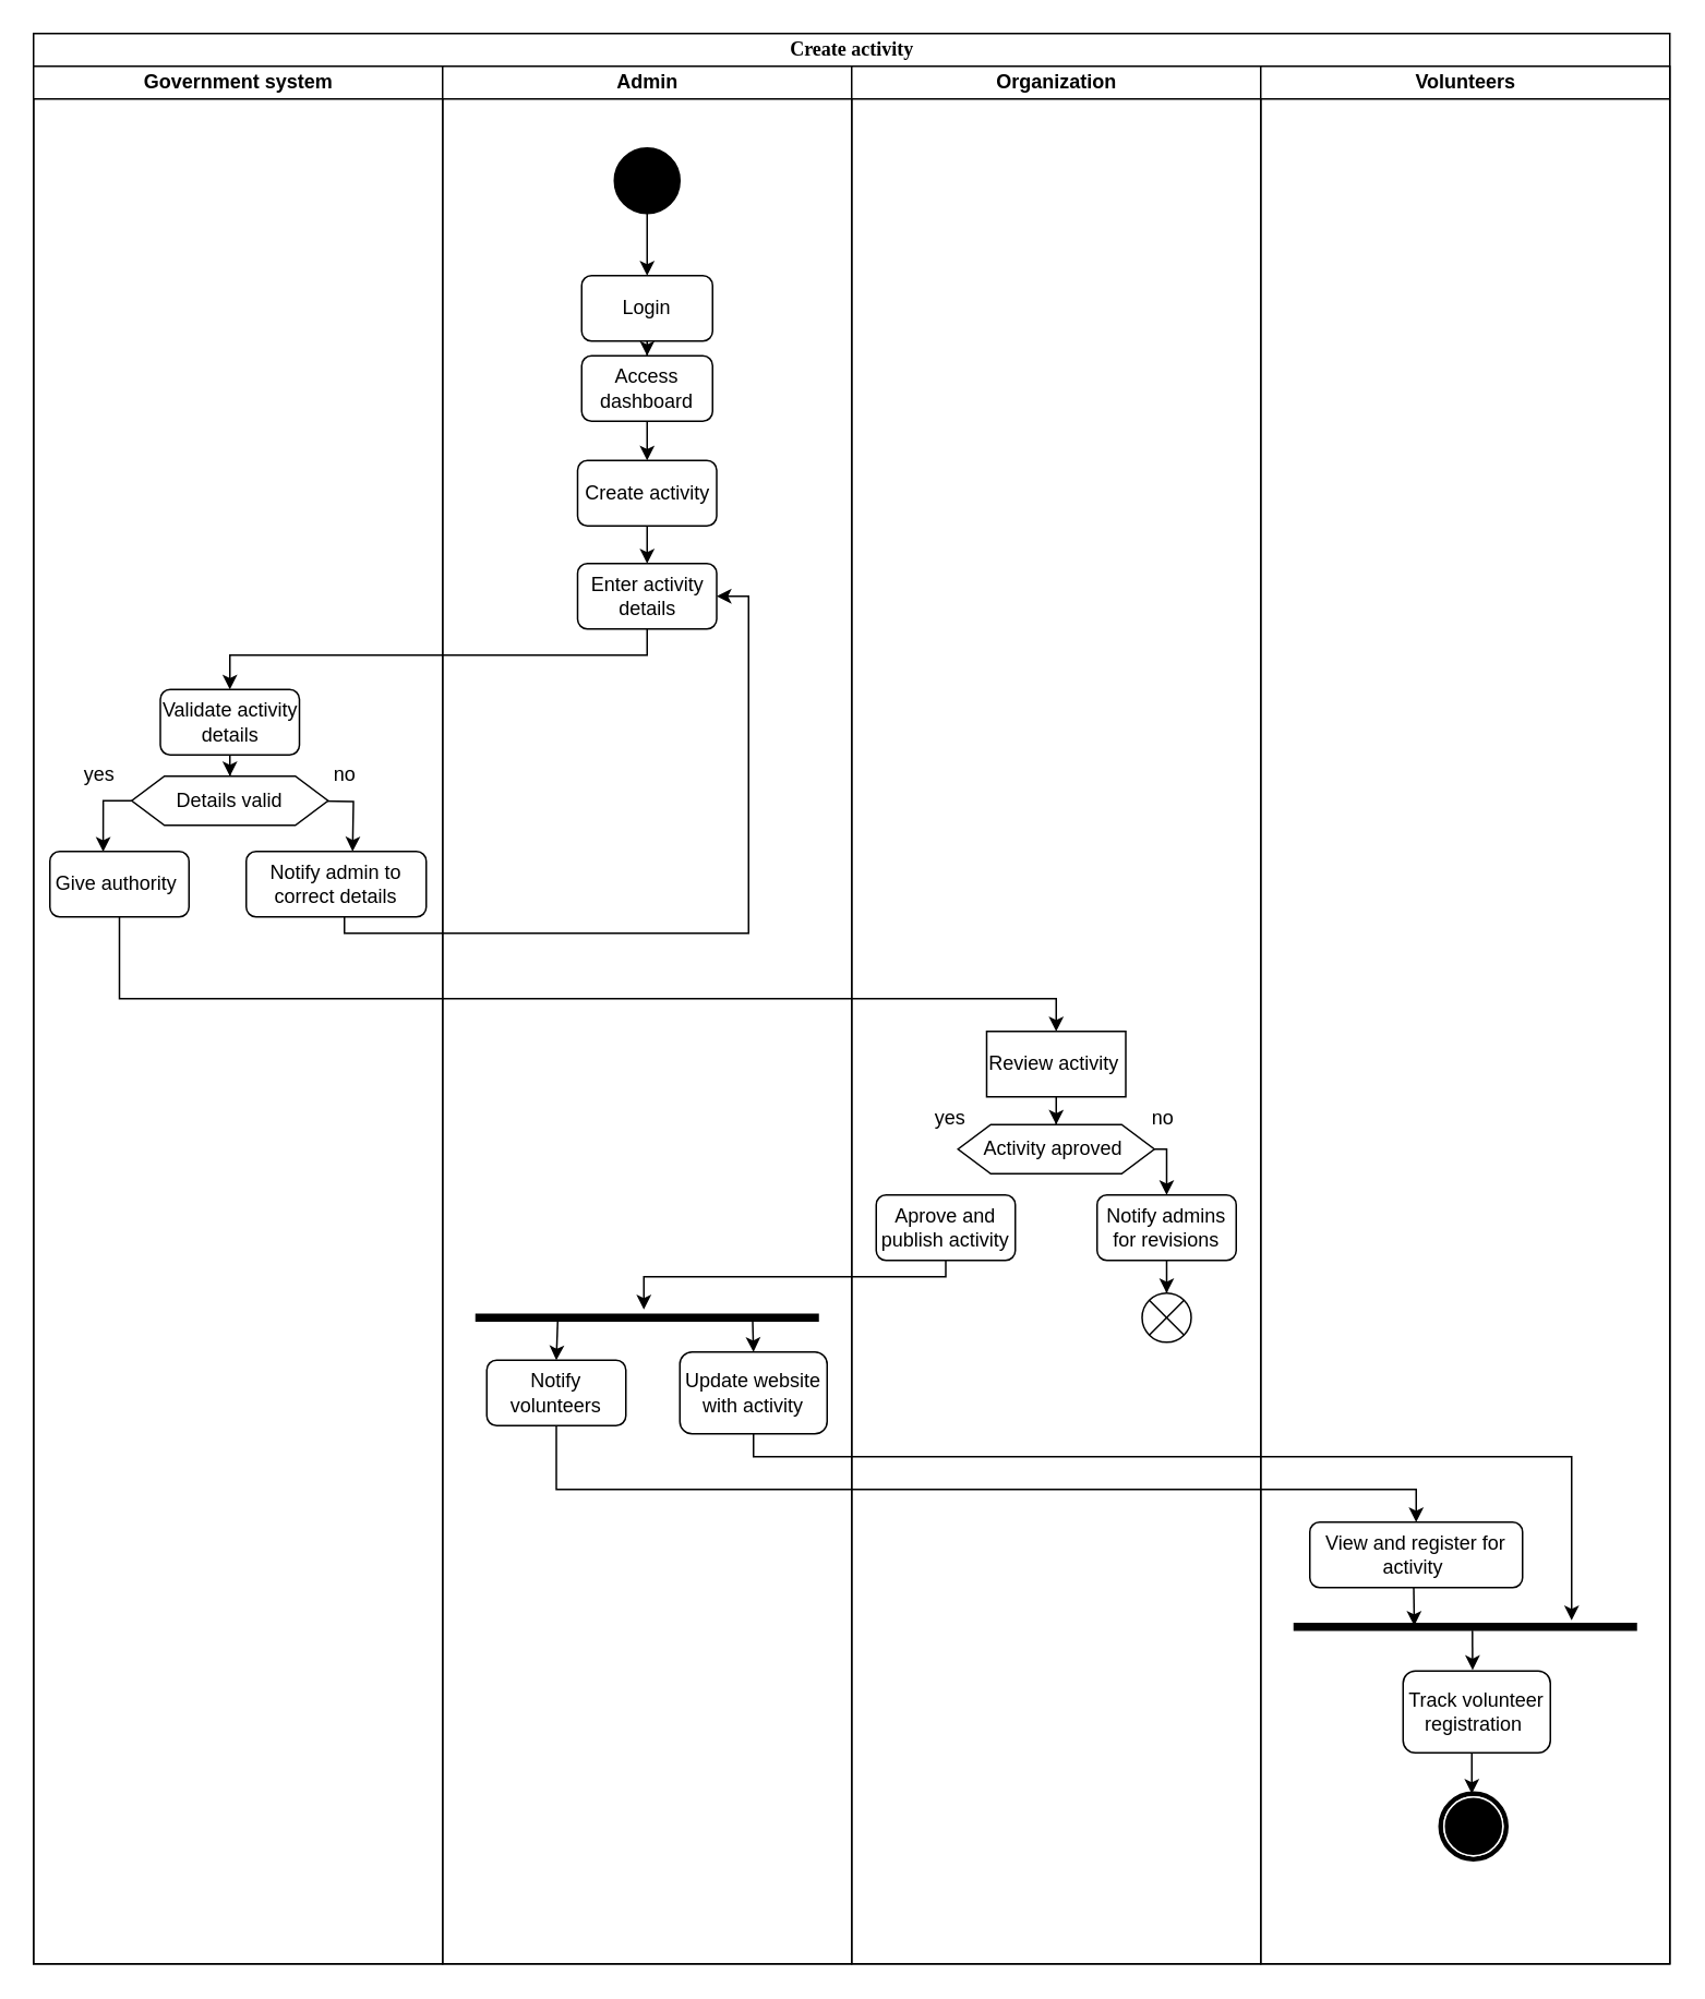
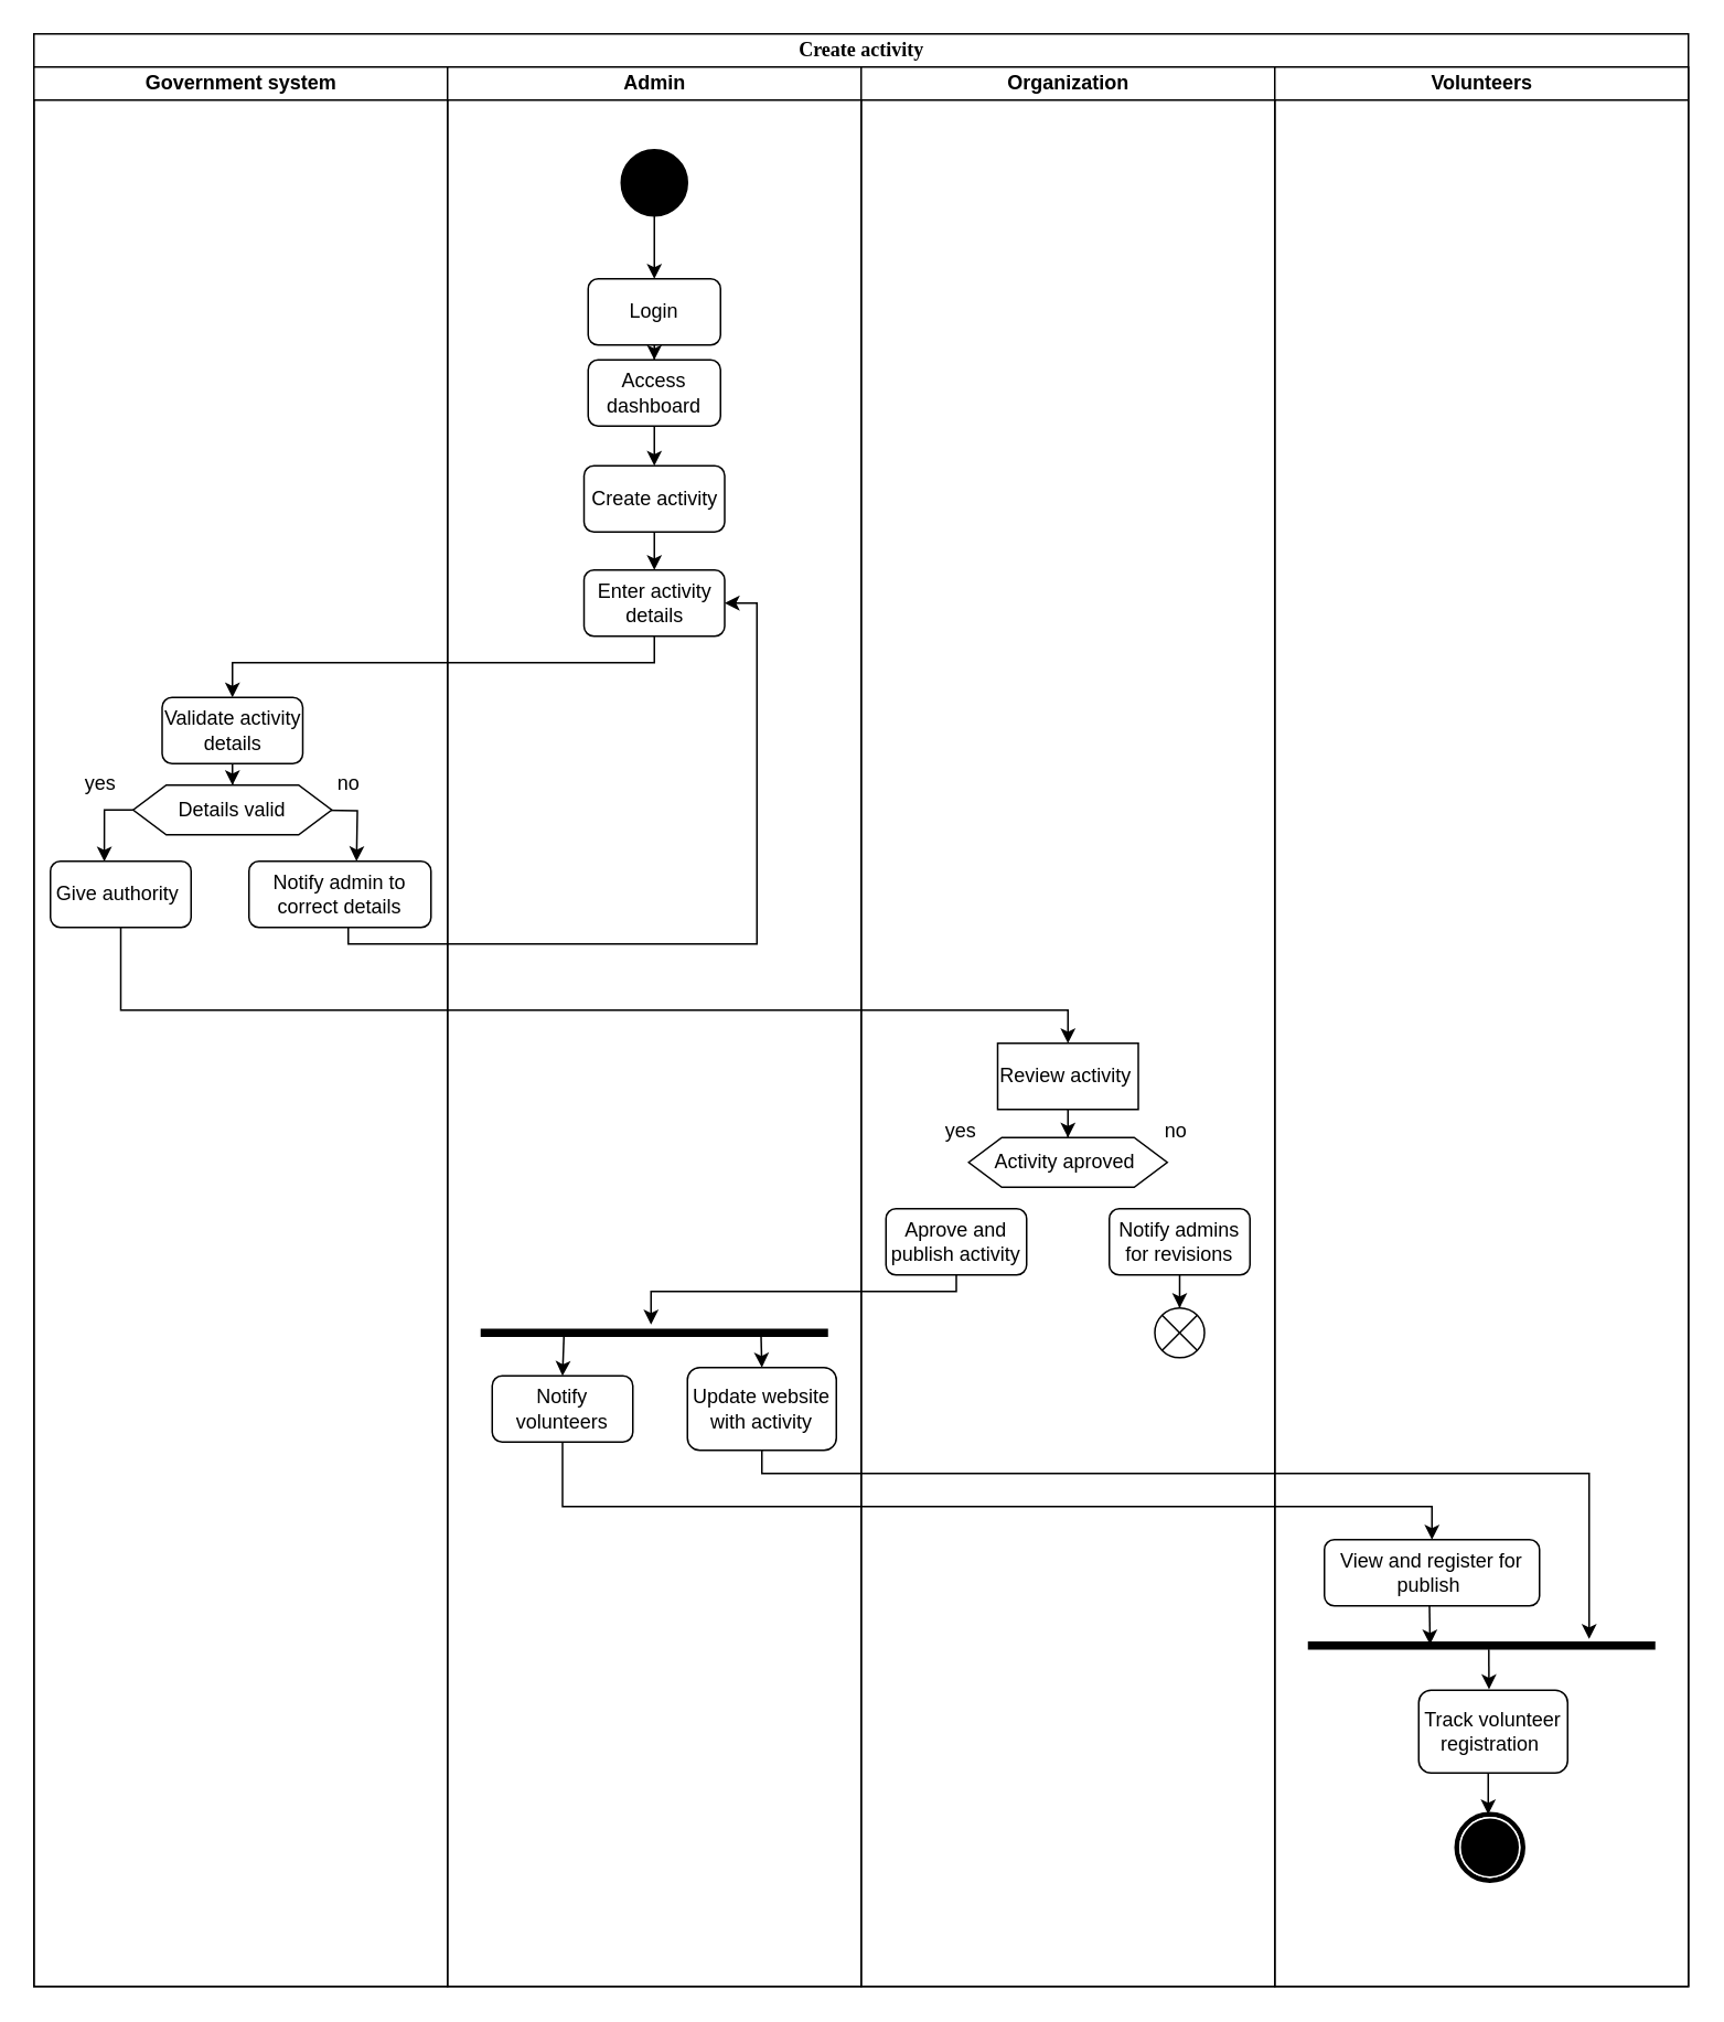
  <mxCell id="0" />
  <mxCell id="1" parent="0" />
  <mxCell id="2" value="Create activity" style="swimlane;html=1;childLayout=stackLayout;startSize=20;rounded=0;shadow=0;comic=0;labelBackgroundColor=none;strokeWidth=1;fontFamily=Verdana;fontSize=12;align=center;movable=1;resizable=1;rotatable=1;deletable=1;editable=1;locked=0;connectable=1;" vertex="1" parent="1"><mxGeometry x="20" y="20" width="1000" height="1180" as="geometry" /></mxCell>
  <mxCell id="3" value="Government system" style="swimlane;html=1;startSize=20;" vertex="1" parent="2"><mxGeometry y="20" width="250" height="1160" as="geometry" /></mxCell>
  <mxCell id="4" value="" style="edgeStyle=orthogonalEdgeStyle;rounded=0;orthogonalLoop=1;jettySize=auto;html=1;entryX=0.5;entryY=0;entryDx=0;entryDy=0;" edge="1" parent="3" source="5" target="7"><mxGeometry relative="1" as="geometry" /></mxCell>
  <mxCell id="5" value="Validate activity details" style="rounded=1;whiteSpace=wrap;html=1;" vertex="1" parent="3"><mxGeometry x="77.5" y="381" width="85" height="40" as="geometry" /></mxCell>
  <mxCell id="6" style="edgeStyle=orthogonalEdgeStyle;rounded=0;orthogonalLoop=1;jettySize=auto;html=1;" edge="1" parent="3"><mxGeometry relative="1" as="geometry"><mxPoint x="195" y="480" as="targetPoint" /><mxPoint x="164.947" y="449.04" as="sourcePoint" /></mxGeometry></mxCell>
  <mxCell id="7" value="Details valid" style="shape=hexagon;perimeter=hexagonPerimeter2;whiteSpace=wrap;html=1;fixedSize=1;" vertex="1" parent="3"><mxGeometry x="60" y="434" width="120" height="30" as="geometry" /></mxCell>
  <mxCell id="8" value="Give authority&amp;nbsp;" style="rounded=1;whiteSpace=wrap;html=1;" vertex="1" parent="3"><mxGeometry x="10" y="480" width="85" height="40" as="geometry" /></mxCell>
  <mxCell id="9" value="Notify admin to correct details" style="rounded=1;whiteSpace=wrap;html=1;" vertex="1" parent="3"><mxGeometry x="130" y="480" width="110" height="40" as="geometry" /></mxCell>
  <mxCell id="10" style="edgeStyle=orthogonalEdgeStyle;rounded=0;orthogonalLoop=1;jettySize=auto;html=1;exitX=0;exitY=0.5;exitDx=0;exitDy=0;entryX=0.383;entryY=0.004;entryDx=0;entryDy=0;entryPerimeter=0;" edge="1" parent="3" source="7" target="8"><mxGeometry relative="1" as="geometry"><mxPoint x="40.05" y="480" as="targetPoint" /><mxPoint x="9.997" y="449.04" as="sourcePoint" /></mxGeometry></mxCell>
  <mxCell id="11" value="Admin" style="swimlane;html=1;startSize=20;" vertex="1" parent="2"><mxGeometry x="250" y="20" width="250" height="1160" as="geometry" /></mxCell>
  <mxCell id="12" value="Notify volunteers" style="rounded=1;whiteSpace=wrap;html=1;" vertex="1" parent="11"><mxGeometry x="27" y="791" width="85" height="40" as="geometry" /></mxCell>
  <mxCell id="13" value="" style="ellipse;whiteSpace=wrap;html=1;rounded=0;shadow=0;comic=0;labelBackgroundColor=none;strokeWidth=1;fillColor=#000000;fontFamily=Verdana;fontSize=12;align=center;" vertex="1" parent="11"><mxGeometry x="105" y="50" width="40" height="40" as="geometry" /></mxCell>
  <mxCell id="14" value="" style="edgeStyle=orthogonalEdgeStyle;rounded=0;orthogonalLoop=1;jettySize=auto;html=1;entryX=0.5;entryY=0;entryDx=0;entryDy=0;" edge="1" parent="11" source="15" target="18"><mxGeometry relative="1" as="geometry" /></mxCell>
  <mxCell id="15" value="Login" style="rounded=1;whiteSpace=wrap;html=1;" vertex="1" parent="11"><mxGeometry x="85" y="128" width="80" height="40" as="geometry" /></mxCell>
  <mxCell id="16" value="" style="edgeStyle=orthogonalEdgeStyle;rounded=0;orthogonalLoop=1;jettySize=auto;html=1;" edge="1" parent="11" source="13" target="15"><mxGeometry relative="1" as="geometry" /></mxCell>
  <mxCell id="17" value="" style="edgeStyle=orthogonalEdgeStyle;rounded=0;orthogonalLoop=1;jettySize=auto;html=1;entryX=0.5;entryY=0;entryDx=0;entryDy=0;" edge="1" parent="11" source="18" target="20"><mxGeometry relative="1" as="geometry" /></mxCell>
  <mxCell id="18" value="Access dashboard" style="rounded=1;whiteSpace=wrap;html=1;" vertex="1" parent="11"><mxGeometry x="85" y="177" width="80" height="40" as="geometry" /></mxCell>
  <mxCell id="19" value="" style="edgeStyle=orthogonalEdgeStyle;rounded=0;orthogonalLoop=1;jettySize=auto;html=1;" edge="1" parent="11" source="20" target="21"><mxGeometry relative="1" as="geometry" /></mxCell>
  <mxCell id="20" value="Create activity" style="rounded=1;whiteSpace=wrap;html=1;" vertex="1" parent="11"><mxGeometry x="82.5" y="241" width="85" height="40" as="geometry" /></mxCell>
  <mxCell id="21" value="Enter activity details" style="rounded=1;whiteSpace=wrap;html=1;" vertex="1" parent="11"><mxGeometry x="82.5" y="304" width="85" height="40" as="geometry" /></mxCell>
  <mxCell id="22" value="Update website with activity" style="rounded=1;whiteSpace=wrap;html=1;" vertex="1" parent="11"><mxGeometry x="145" y="786" width="90" height="50" as="geometry" /></mxCell>
  <mxCell id="23" value="" style="line;strokeWidth=5;fillColor=none;align=left;verticalAlign=middle;spacingTop=-1;spacingLeft=3;spacingRight=3;rotatable=0;labelPosition=right;points=[];portConstraint=eastwest;strokeColor=inherit;" vertex="1" parent="11"><mxGeometry x="20" y="761" width="210" height="8" as="geometry" /></mxCell>
  <mxCell id="24" value="" style="endArrow=classic;html=1;rounded=0;exitX=0.807;exitY=0.622;exitDx=0;exitDy=0;exitPerimeter=0;entryX=0.5;entryY=0;entryDx=0;entryDy=0;" edge="1" parent="11" source="23" target="22"><mxGeometry width="50" height="50" relative="1" as="geometry"><mxPoint x="140" y="740" as="sourcePoint" /><mxPoint x="190" y="690" as="targetPoint" /></mxGeometry></mxCell>
  <mxCell id="25" value="" style="endArrow=classic;html=1;rounded=0;exitX=0.24;exitY=0.572;exitDx=0;exitDy=0;exitPerimeter=0;entryX=0.5;entryY=0;entryDx=0;entryDy=0;" edge="1" parent="11" source="23" target="12"><mxGeometry width="50" height="50" relative="1" as="geometry"><mxPoint x="130" y="730" as="sourcePoint" /><mxPoint x="180" y="680" as="targetPoint" /></mxGeometry></mxCell>
  <mxCell id="26" value="Organization" style="swimlane;html=1;startSize=20;" vertex="1" parent="2"><mxGeometry x="500" y="20" width="250" height="1160" as="geometry" /></mxCell>
  <mxCell id="27" value="" style="edgeStyle=orthogonalEdgeStyle;rounded=0;orthogonalLoop=1;jettySize=auto;html=1;entryX=0.5;entryY=0;entryDx=0;entryDy=0;" edge="1" parent="26" source="28" target="30"><mxGeometry relative="1" as="geometry" /></mxCell>
  <mxCell id="28" value="Review activity&amp;nbsp;" style="whiteSpace=wrap;html=1;rounded=0;" vertex="1" parent="26"><mxGeometry x="82.5" y="590" width="85" height="40" as="geometry" /></mxCell>
- <mxCell id="29" style="edgeStyle=orthogonalEdgeStyle;rounded=0;orthogonalLoop=1;jettySize=auto;html=1;entryX=0.5;entryY=0;entryDx=0;entryDy=0;" edge="1" parent="26" source="30" target="33"><mxGeometry relative="1" as="geometry"><Array as="points"><mxPoint x="193" y="662" /></Array></mxGeometry></mxCell>
  <mxCell id="30" value="Activity aproved&amp;nbsp;" style="shape=hexagon;perimeter=hexagonPerimeter2;whiteSpace=wrap;html=1;fixedSize=1;" vertex="1" parent="26"><mxGeometry x="65" y="647" width="120" height="30" as="geometry" /></mxCell>
  <mxCell id="31" value="Aprove and publish activity" style="rounded=1;whiteSpace=wrap;html=1;" vertex="1" parent="26"><mxGeometry x="15" y="690" width="85" height="40" as="geometry" /></mxCell>
  <mxCell id="32" value="" style="edgeStyle=orthogonalEdgeStyle;rounded=0;orthogonalLoop=1;jettySize=auto;html=1;" edge="1" parent="26" source="33" target="34"><mxGeometry relative="1" as="geometry" /></mxCell>
  <mxCell id="33" value="Notify admins for revisions" style="rounded=1;whiteSpace=wrap;html=1;" vertex="1" parent="26"><mxGeometry x="150" y="690" width="85" height="40" as="geometry" /></mxCell>
  <mxCell id="34" value="" style="shape=sumEllipse;perimeter=ellipsePerimeter;whiteSpace=wrap;html=1;backgroundOutline=1;" vertex="1" parent="26"><mxGeometry x="177.5" y="750" width="30" height="30" as="geometry" /></mxCell>
  <mxCell id="35" value="Volunteers" style="swimlane;html=1;startSize=20;" vertex="1" parent="2"><mxGeometry x="750" y="20" width="250" height="1160" as="geometry" /></mxCell>
  <mxCell id="36" value="" style="edgeStyle=orthogonalEdgeStyle;rounded=0;orthogonalLoop=1;jettySize=auto;html=1;" edge="1" parent="35"><mxGeometry relative="1" as="geometry"><mxPoint x="129" y="1031" as="sourcePoint" /><mxPoint x="129" y="1056" as="targetPoint" /></mxGeometry></mxCell>
  <mxCell id="37" value="Track volunteer registration&amp;nbsp;" style="rounded=1;whiteSpace=wrap;html=1;" vertex="1" parent="35"><mxGeometry x="87" y="981" width="90" height="50" as="geometry" /></mxCell>
- <mxCell id="38" value="View and register for activity&amp;nbsp;" style="rounded=1;whiteSpace=wrap;html=1;" vertex="1" parent="35"><mxGeometry x="30" y="890" width="130" height="40" as="geometry" /></mxCell>
+ <mxCell id="38" value="View and register for publish&amp;nbsp;" style="rounded=1;whiteSpace=wrap;html=1;" vertex="1" parent="35"><mxGeometry x="30" y="890" width="130" height="40" as="geometry" /></mxCell>
  <mxCell id="39" value="" style="shape=mxgraph.bpmn.shape;html=1;verticalLabelPosition=bottom;labelBackgroundColor=#ffffff;verticalAlign=top;perimeter=ellipsePerimeter;outline=end;symbol=terminate;rounded=0;shadow=0;comic=0;strokeWidth=1;fontFamily=Verdana;fontSize=12;align=center;" vertex="1" parent="35"><mxGeometry x="110" y="1056" width="40" height="40" as="geometry" /></mxCell>
  <mxCell id="40" value="" style="line;strokeWidth=5;fillColor=none;align=left;verticalAlign=middle;spacingTop=-1;spacingLeft=3;spacingRight=3;rotatable=0;labelPosition=right;points=[];portConstraint=eastwest;strokeColor=inherit;" vertex="1" parent="35"><mxGeometry x="20" y="950" width="210" height="8" as="geometry" /></mxCell>
  <mxCell id="41" value="" style="endArrow=classic;html=1;rounded=0;exitX=0.25;exitY=1;exitDx=0;exitDy=0;entryX=0.204;entryY=0.424;entryDx=0;entryDy=0;entryPerimeter=0;" edge="1" parent="35"><mxGeometry width="50" height="50" relative="1" as="geometry"><mxPoint x="93.5" y="930" as="sourcePoint" /><mxPoint x="93.84" y="953.392" as="targetPoint" /></mxGeometry></mxCell>
  <mxCell id="42" value="" style="endArrow=classic;html=1;rounded=0;exitX=0.535;exitY=0.795;exitDx=0;exitDy=0;exitPerimeter=0;entryX=0.583;entryY=-0.011;entryDx=0;entryDy=0;entryPerimeter=0;" edge="1" parent="35"><mxGeometry width="50" height="50" relative="1" as="geometry"><mxPoint x="129.35" y="956.36" as="sourcePoint" /><mxPoint x="129.47" y="980.45" as="targetPoint" /></mxGeometry></mxCell>
  <mxCell id="43" style="edgeStyle=orthogonalEdgeStyle;rounded=0;orthogonalLoop=1;jettySize=auto;html=1;" edge="1" parent="2" source="21" target="5"><mxGeometry relative="1" as="geometry"><Array as="points"><mxPoint x="375" y="380" /><mxPoint x="120" y="380" /></Array></mxGeometry></mxCell>
  <mxCell id="44" style="edgeStyle=orthogonalEdgeStyle;rounded=0;orthogonalLoop=1;jettySize=auto;html=1;entryX=0.5;entryY=0;entryDx=0;entryDy=0;exitX=0.5;exitY=1;exitDx=0;exitDy=0;" edge="1" parent="2" source="8" target="28"><mxGeometry relative="1" as="geometry"><Array as="points"><mxPoint x="53" y="590" /><mxPoint x="625" y="590" /></Array></mxGeometry></mxCell>
  <mxCell id="45" style="edgeStyle=orthogonalEdgeStyle;rounded=0;orthogonalLoop=1;jettySize=auto;html=1;" edge="1" parent="2" source="31"><mxGeometry relative="1" as="geometry"><mxPoint x="373" y="780" as="targetPoint" /><Array as="points"><mxPoint x="558" y="760" /><mxPoint x="373" y="760" /></Array></mxGeometry></mxCell>
  <mxCell id="46" style="edgeStyle=orthogonalEdgeStyle;rounded=0;orthogonalLoop=1;jettySize=auto;html=1;" edge="1" parent="2" source="22"><mxGeometry relative="1" as="geometry"><mxPoint x="940" y="970" as="targetPoint" /><Array as="points"><mxPoint x="440" y="870" /><mxPoint x="940" y="870" /></Array></mxGeometry></mxCell>
  <mxCell id="47" style="edgeStyle=orthogonalEdgeStyle;rounded=0;orthogonalLoop=1;jettySize=auto;html=1;" edge="1" parent="2" source="12" target="38"><mxGeometry relative="1" as="geometry"><Array as="points"><mxPoint x="320" y="890" /><mxPoint x="845" y="890" /></Array></mxGeometry></mxCell>
  <mxCell id="48" style="edgeStyle=orthogonalEdgeStyle;rounded=0;orthogonalLoop=1;jettySize=auto;html=1;entryX=1;entryY=0.5;entryDx=0;entryDy=0;" edge="1" parent="2" source="9" target="21"><mxGeometry relative="1" as="geometry"><Array as="points"><mxPoint x="190" y="550" /><mxPoint x="437" y="550" /><mxPoint x="437" y="344" /></Array></mxGeometry></mxCell>
  <mxCell id="49" value="no" style="text;html=1;align=center;verticalAlign=middle;resizable=0;points=[];autosize=1;strokeColor=none;fillColor=none;" vertex="1" parent="1"><mxGeometry x="190" y="458" width="40" height="30" as="geometry" /></mxCell>
  <mxCell id="50" value="yes" style="text;html=1;align=center;verticalAlign=middle;resizable=0;points=[];autosize=1;strokeColor=none;fillColor=none;" vertex="1" parent="1"><mxGeometry x="40" y="458" width="40" height="30" as="geometry" /></mxCell>
  <mxCell id="51" value="no" style="text;html=1;align=center;verticalAlign=middle;resizable=0;points=[];autosize=1;strokeColor=none;fillColor=none;" vertex="1" parent="1"><mxGeometry x="690" y="668" width="40" height="30" as="geometry" /></mxCell>
  <mxCell id="52" value="yes" style="text;html=1;align=center;verticalAlign=middle;resizable=0;points=[];autosize=1;strokeColor=none;fillColor=none;" vertex="1" parent="1"><mxGeometry x="560" y="668" width="40" height="30" as="geometry" /></mxCell>
